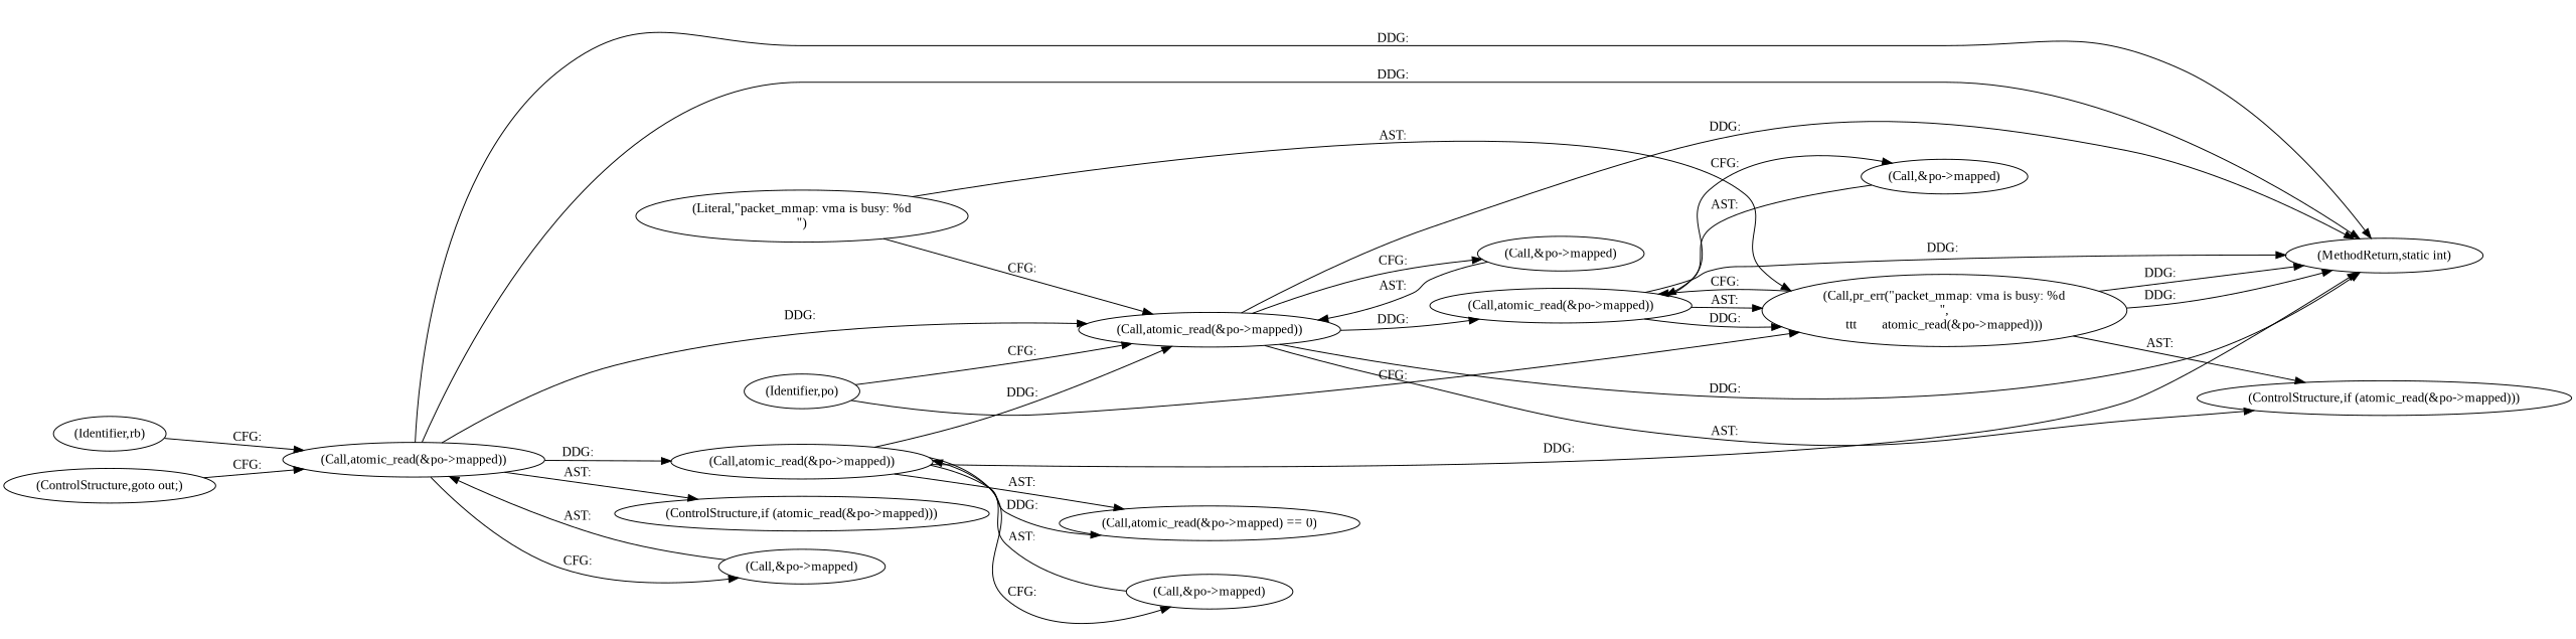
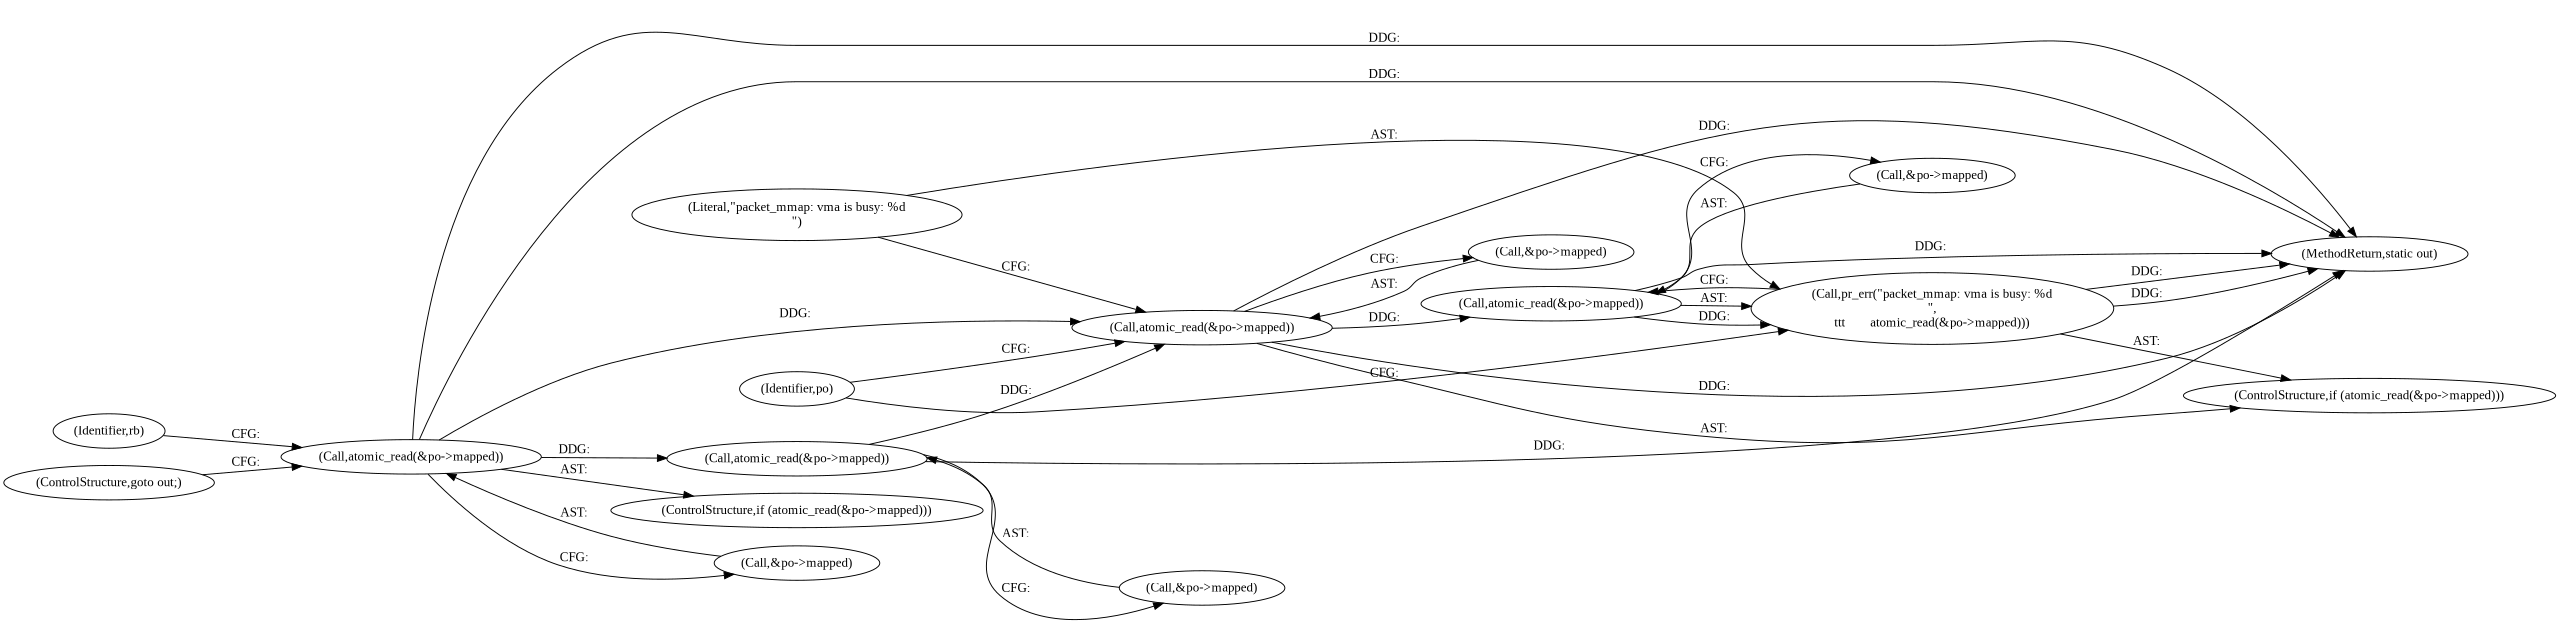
  digraph {
    fontname="Liberation Serif"
    rankdir=LR
    node [fontname="Liberation Serif"]
    edge [fontname="Liberation Serif"]
    n1 [label="(Call,atomic_read(&po->mapped))"]
    n2 [label="(Call,atomic_read(&po->mapped))"]
    n3 [label="(Call,&po->mapped)"]
-   n4 [label="(MethodReturn,static int)"]
+   n4 [label="(MethodReturn,static out)"]
    n5 [label="(ControlStructure,if (atomic_read(&po->mapped)))"]
    n6 [label="(Call,pr_err(\"packet_mmap: vma is busy: %d\n\",\n\t\t\t       atomic_read(&po->mapped)))"]
    n7 [label="(Call,&po->mapped)"]
    n8 [label="(Call,atomic_read(&po->mapped))"]
    n9 [label="(Call,atomic_read(&po->mapped))"]
    n10 [label="(ControlStructure,if (atomic_read(&po->mapped)))"]
    n11 [label="(Call,&po->mapped)"]
    n12 [label="(Call,&po->mapped)"]
-   n13 [label="(Call,atomic_read(&po->mapped) == 0)"]
    n14 [label="(Literal,\"packet_mmap: vma is busy: %d\n\")"]
    n15 [label="(Identifier,po)"]
    n16 [label="(Identifier,rb)"]
    n17 [label="(ControlStructure,goto out;)"]
    n1 -> n2 [label="DDG: "]
    n1 -> n3 [label="CFG: "]
    n1 -> n4 [label="DDG: "]
    n1 -> n4 [label="DDG: "]
    n1 -> n5 [label="AST: "]
    n2 -> n4 [label="DDG: "]
    n2 -> n6 [label="AST: "]
    n2 -> n6 [label="DDG: "]
    n2 -> n7 [label="CFG: "]
    n3 -> n1 [label="AST: "]
    n6 -> n2 [label="CFG: "]
    n6 -> n4 [label="DDG: "]
    n6 -> n4 [label="DDG: "]
    n6 -> n5 [label="AST: "]
    n7 -> n2 [label="AST: "]
    n8 -> n1 [label="DDG: "]
    n8 -> n4 [label="DDG: "]
    n8 -> n4 [label="DDG: "]
    n8 -> n9 [label="DDG: "]
    n8 -> n10 [label="AST: "]
    n8 -> n11 [label="CFG: "]
    n9 -> n1 [label="DDG: "]
    n9 -> n4 [label="DDG: "]
    n9 -> n12 [label="CFG: "]
-   n9 -> n13 [label="AST: "]
-   n9 -> n13 [label="DDG: "]
    n11 -> n8 [label="AST: "]
    n12 -> n9 [label="AST: "]
    n14 -> n1 [label="CFG: "]
    n14 -> n6 [label="AST: "]
    n15 -> n1 [label="CFG: "]
    n15 -> n6 [label="CFG: "]
    n16 -> n8 [label="CFG: "]
    n17 -> n8 [label="CFG: "]
  }
